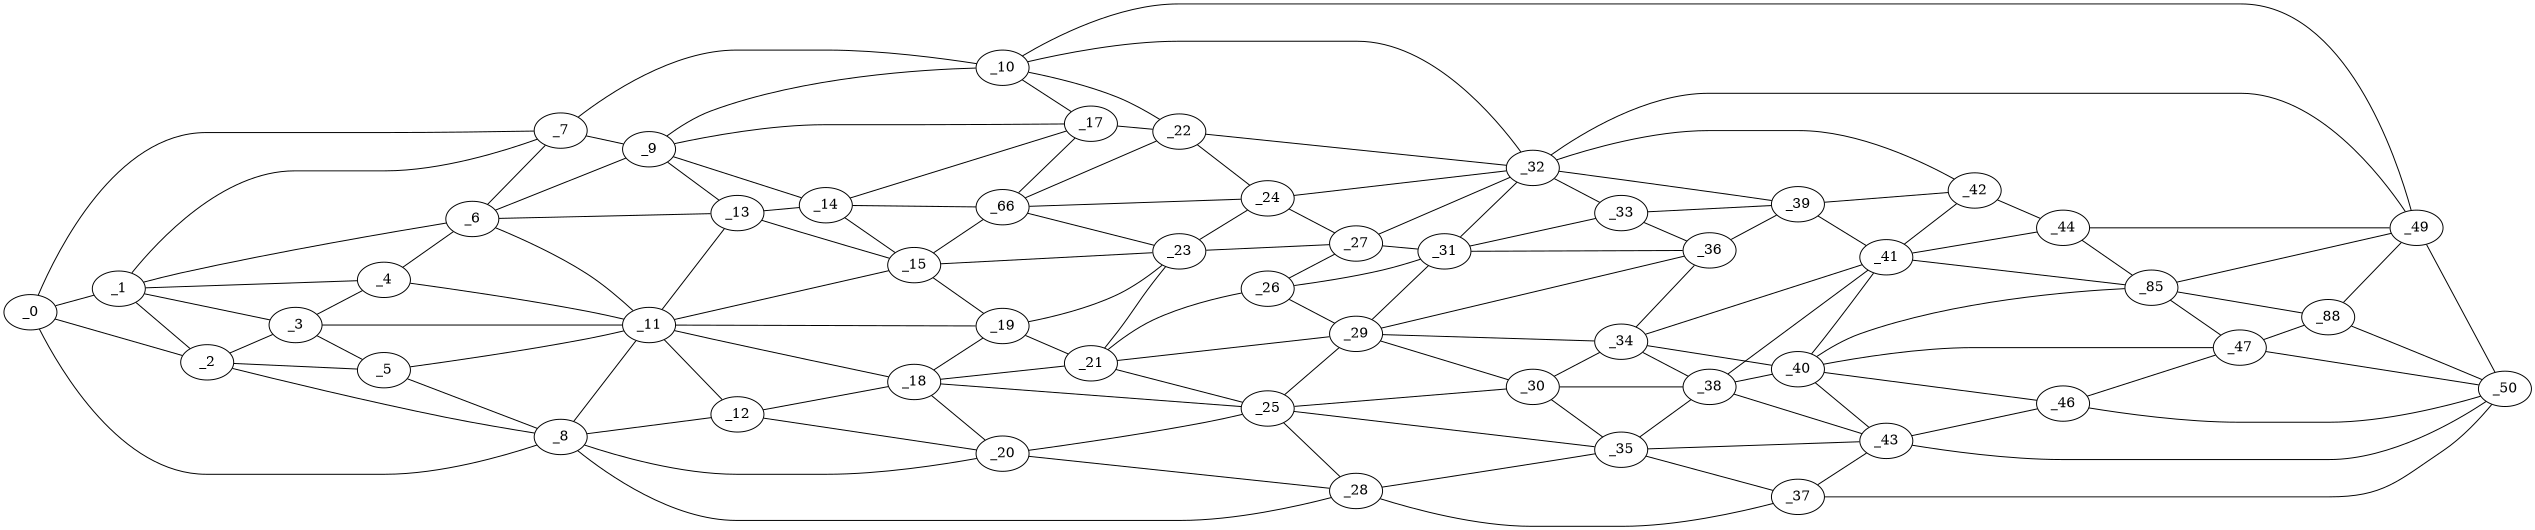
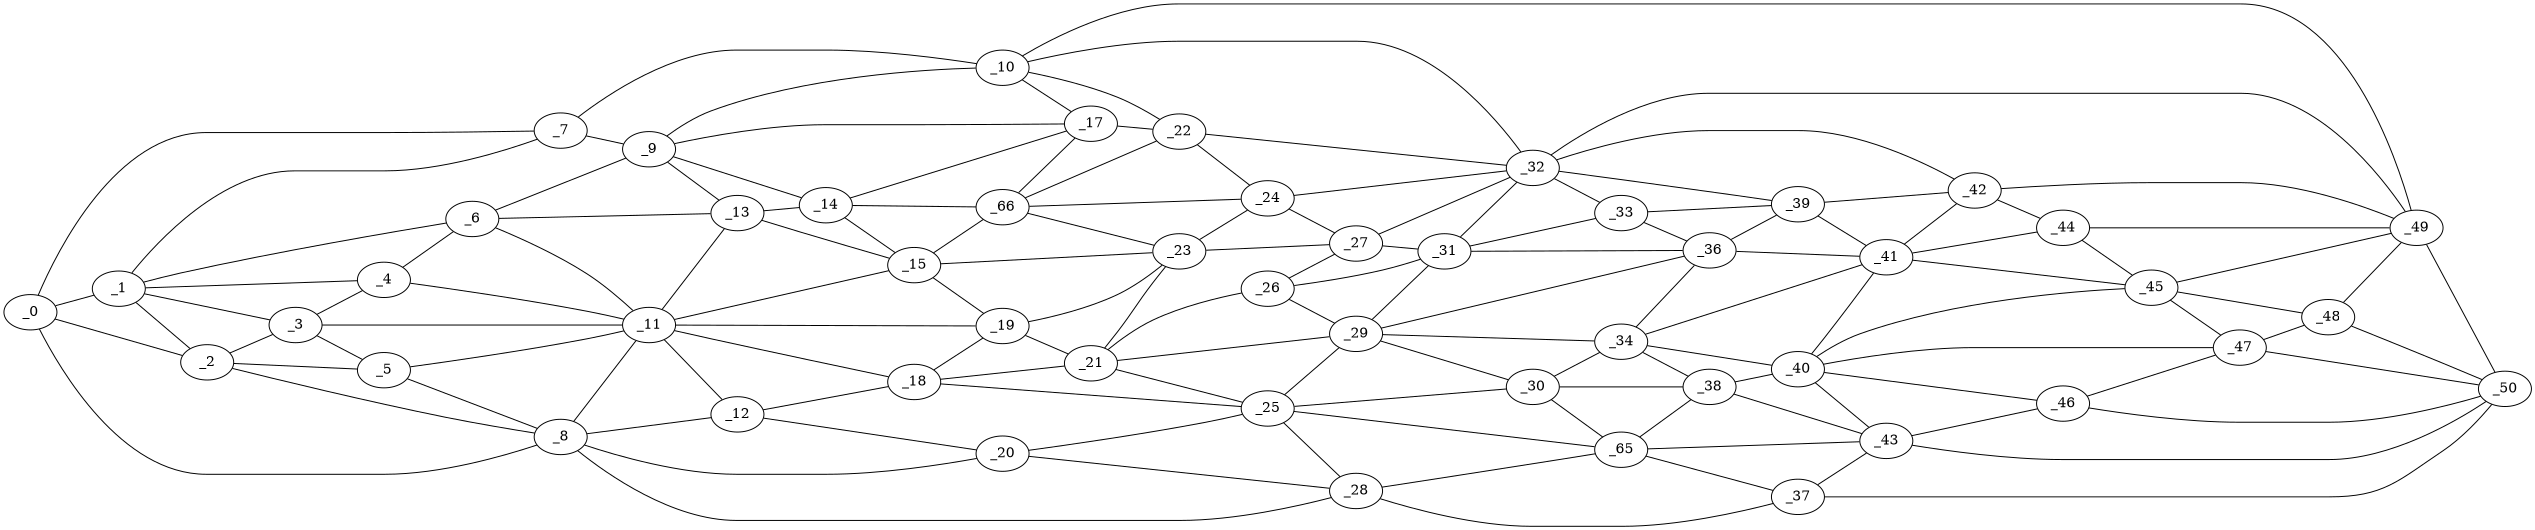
  graph {
    rankdir=LR
    node [x=45 y=32]
    edge [valence=2]
    _0 [x=4 y=44]
    _1 [x=16 y=48]
    _2 [x=27 y=37]
    _7 [x=36 y=101]
    _8 [y=31]
    _3 [x=30 y=47]
    _4 [x=32 y=56]
    _6 [x=35 y=67]
    _5 [x=33 y=37]
    _9 [y=96]
    _10 [y=102]
    _11 [x=47 y=59]
    _12 [x=51]
    _20 [x=61]
    _28 [x=82]
    _13 [x=52 y=81]
    _14 [x=52 y=86]
    _17 [x=59 y=94]
    _22 [x=68 y=94]
    _32 [x=87 y=92]
    _49 [x=122 y=87]
    _15 [x=57 y=78]
    _18 [x=60 y=59]
    _19 [x=60 y=73]
    _25 [x=74 y=58]
-   _35 [x=91 y=45]
+   _35 [x=91 y=45 label=_65]
    _37 [x=96 y=33]
    n28 [label=_66 x=58 y=89]
    _23 [x=69 y=78]
    _21 [x=66 y=73]
    _24 [x=70 y=89]
    _33 [x=88 y=89]
    _39 [x=100 y=86]
    _42 [x=109 y=86]
    _50 [x=124 y=41]
    _29 [x=85 y=74]
    _30 [x=86 y=56]
    _38 [x=97 y=54]
    _43 [x=113 y=42]
    _27 [x=75 y=85]
    _36 [x=94 y=81]
    _41 [x=109 y=78]
    _44 [x=114 y=82]
    _26 [x=75 y=80]
    _31 [x=86 y=85]
    _34 [x=90 y=73]
    _40 [x=107 y=55]
    _46 [x=121 y=52]
-   _45 [x=115 y=74 label=_85]
+   _45 [x=115 y=74]
    _47 [x=121 y=63]
-   _48 [x=121 y=69 label=_88]
+   _48 [x=121 y=69]
    _0 -- _1
    _0 -- _2 [valence=1]
    _0 -- _7 [valence=1]
    _0 -- _8 [valence=1]
    _1 -- _2
    _1 -- _7
    _1 -- _3
    _1 -- _4
    _1 -- _6
    _2 -- _8
    _2 -- _3
    _2 -- _5
    _7 -- _9
    _7 -- _10 [valence=1]
    _8 -- _11 [valence=1]
    _8 -- _12
    _8 -- _20 [valence=1]
    _8 -- _28 [valence=1]
    _3 -- _4
    _3 -- _5 [valence=1]
    _3 -- _11
    _4 -- _6
    _4 -- _11
-   _6 -- _7
    _6 -- _9
    _6 -- _11
    _6 -- _13
    _5 -- _8 [valence=1]
    _5 -- _11
    _9 -- _10
    _9 -- _13
    _9 -- _14
    _9 -- _17
    _10 -- _17 [valence=1]
    _10 -- _22 [valence=1]
    _10 -- _32 [valence=1]
    _10 -- _49 [valence=1]
    _11 -- _12
    _11 -- _13
    _11 -- _15 [valence=1]
    _11 -- _18
    _11 -- _19
    _12 -- _20
    _12 -- _18
    _20 -- _28
    _20 -- _25
    _28 -- _35 [valence=1]
    _28 -- _37 [valence=1]
    _13 -- _14 [valence=1]
    _13 -- _15
    _14 -- _17 [valence=1]
    _14 -- _15 [valence=1]
    _14 -- n28
    _17 -- _22
    _22 -- _32
    _22 -- _24 [valence=1]
    _32 -- _49
    _32 -- _33
    _32 -- _39 [valence=1]
    _32 -- _42
    _49 -- _50 [valence=1]
    _15 -- _19
    _15 -- n28
    _15 -- _23
-   _18 -- _20
    _18 -- _19
    _18 -- _25
    _18 -- _21
    _19 -- _23 [valence=1]
    _19 -- _21
    _25 -- _28
    _25 -- _35
    _25 -- _29 [valence=1]
    _25 -- _30
    _35 -- _37 [valence=1]
    _35 -- _38 [valence=1]
    _35 -- _43
    _37 -- _50 [valence=1]
    _37 -- _43
    n28 -- _17 [valence=1]
    n28 -- _22 [valence=1]
    n28 -- _23 [valence=1]
    n28 -- _24 [valence=1]
    _23 -- _24
    _23 -- _27 [valence=1]
    _21 -- _25
    _21 -- _23
    _21 -- _29
    _21 -- _26
    _24 -- _32
    _24 -- _27 [valence=1]
    _33 -- _39
    _33 -- _36
    _39 -- _42
    _39 -- _41
+   _42 -- _49 [valence=1]
    _42 -- _44
    _29 -- _30
    _29 -- _36
    _29 -- _31 [valence=1]
    _29 -- _34 [valence=1]
    _30 -- _35 [valence=1]
    _30 -- _38
    _30 -- _34
    _38 -- _43
    _38 -- _40 [valence=1]
    _43 -- _50 [valence=1]
    _43 -- _46 [valence=1]
    _27 -- _32
    _27 -- _31
    _36 -- _39
-   _38 -- _41
+   _36 -- _41
    _41 -- _42
    _41 -- _44
    _41 -- _45
    _44 -- _49
    _44 -- _45
    _26 -- _29
    _26 -- _27 [valence=1]
    _26 -- _31
    _31 -- _32 [valence=1]
    _31 -- _33
    _31 -- _36
    _34 -- _38 [valence=1]
    _34 -- _36
    _34 -- _41
    _34 -- _40
    _40 -- _43
    _40 -- _41 [valence=1]
    _40 -- _46
    _40 -- _45
    _40 -- _47 [valence=1]
    _46 -- _50
    _46 -- _47 [valence=1]
    _45 -- _49
    _45 -- _47
    _45 -- _48
    _47 -- _50
    _47 -- _48 [valence=1]
    _48 -- _49 [valence=1]
    _48 -- _50
  }
